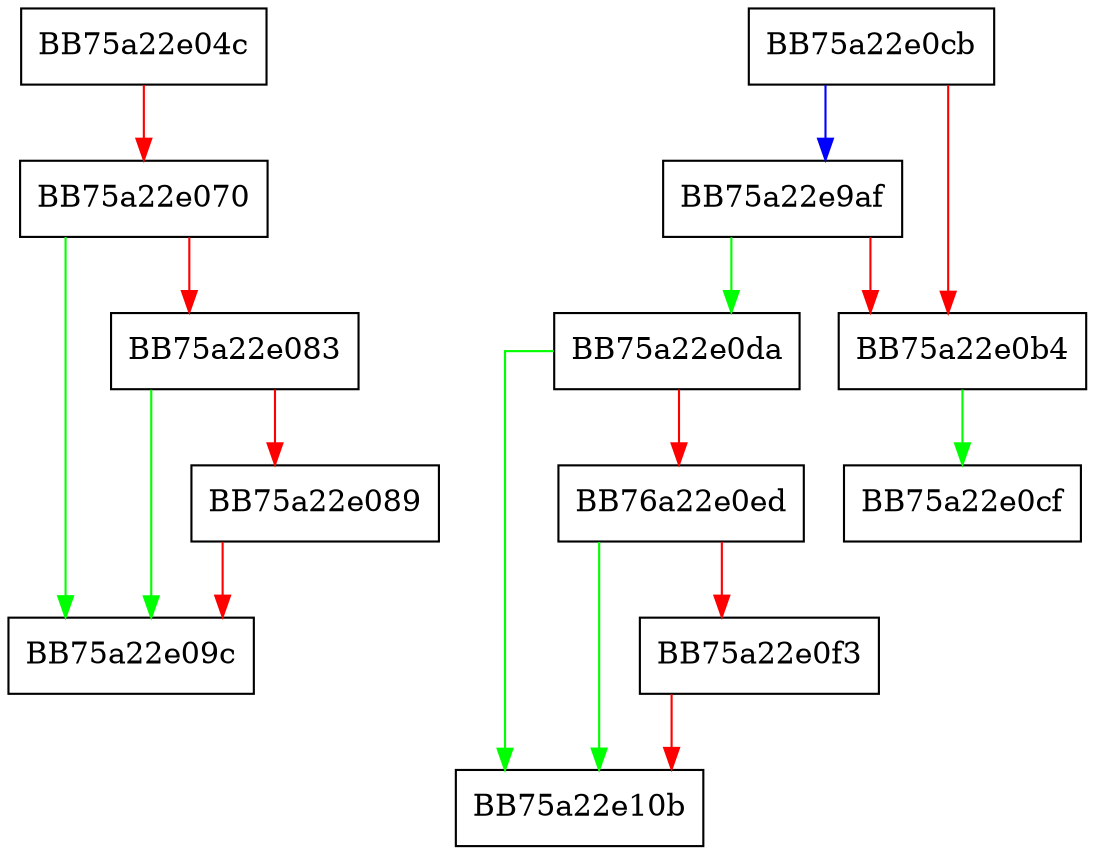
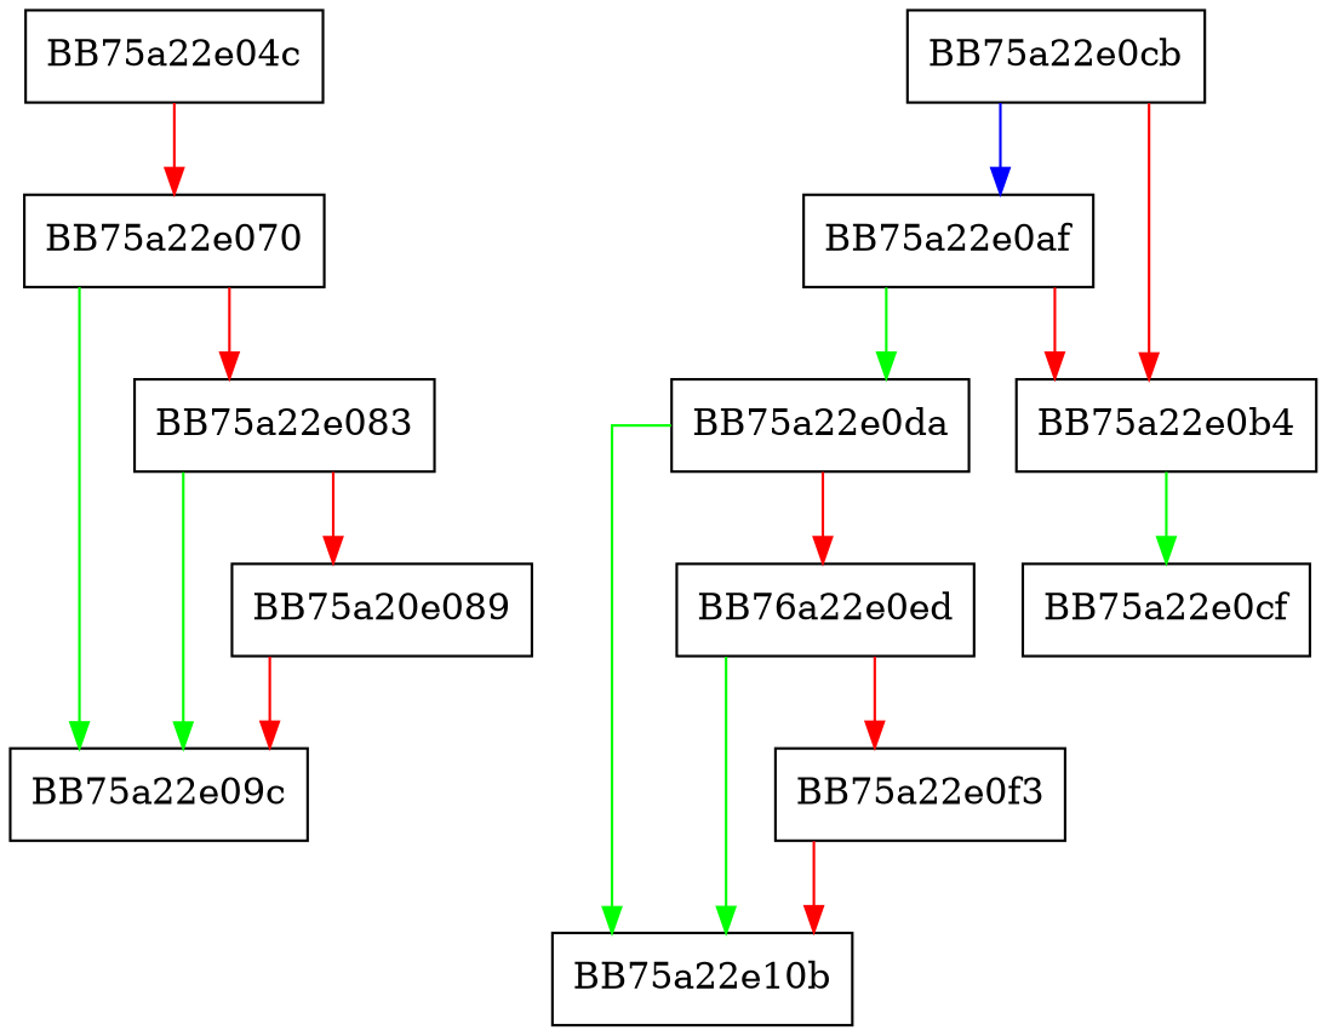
  digraph {
    splines=ortho
    node [shape=box]
    edge [color=red]
    BB75a22e04c
    BB75a22e070
    BB75a22e09c
    BB75a22e083
-   BB75a22e0af [label=BB75a22e9af]
+   BB75a22e0af
    BB75a22e0da
    BB75a22e0b4
-   BB75a22e089
+   BB75a22e089 [label=BB75a20e089]
    BB75a22e10b
    n10 [label=BB76a22e0ed]
    BB75a22e0cf
    BB75a22e0f3
    BB75a22e0cb
    BB75a22e04c -> BB75a22e070
    BB75a22e070 -> BB75a22e09c [color=green]
    BB75a22e070 -> BB75a22e083
    BB75a22e083 -> BB75a22e09c [color=green]
    BB75a22e083 -> BB75a22e089
    BB75a22e0af -> BB75a22e0da [color=green]
    BB75a22e0af -> BB75a22e0b4
    BB75a22e0da -> BB75a22e10b [color=green]
    BB75a22e0da -> n10
    BB75a22e0b4 -> BB75a22e0cf [color=green]
    BB75a22e089 -> BB75a22e09c
    n10 -> BB75a22e10b [color=green]
    n10 -> BB75a22e0f3
    BB75a22e0f3 -> BB75a22e10b
    BB75a22e0cb -> BB75a22e0af [color=blue]
    BB75a22e0cb -> BB75a22e0b4
  }
